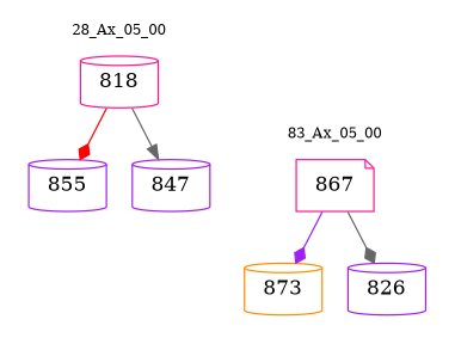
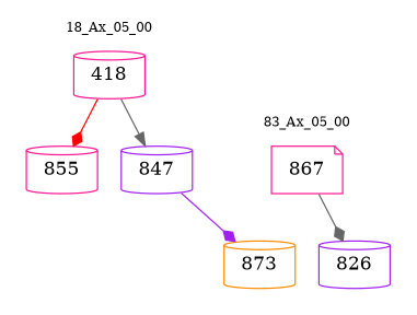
  digraph {
    node [color=purple shape=cylinder]
    edge [arrowhead=diamond color=gray40]
-   n1 [color=deeppink label=818]
-   n2 [label=855]
+   n1 [color=deeppink label=418]
+   n2 [color=deeppink label=855]
    n3 [label=847]
    n4 [color=deeppink label=867 shape=note]
    n5 [label=826]
    n6 [color=darkorange label=873]
    subgraph cluster_1 {
      color=white
      fontsize=10
-     label="28_Ax_05_00"
+     label="18_Ax_05_00"
      n1
      n2
      n3
    }
    subgraph cluster_2 {
      color=white
      fontsize=10
      label="83_Ax_05_00"
      n4
      n5
      n6
    }
    n1 -> n2 [color=red]
    n1 -> n3 [arrowhead=normal]
    n4 -> n5
-   n4 -> n6 [color=purple]
+   n3 -> n6 [color=purple]
  }
